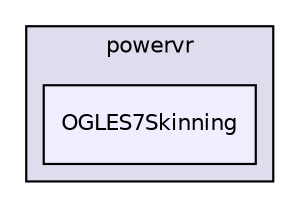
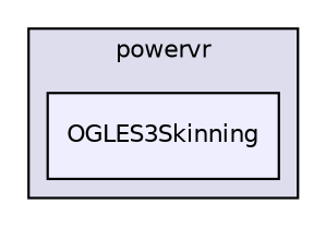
  digraph {
    compound=true
    rankdir=LR
-   n1 [fillcolor="#eeeeff" fontname=Helvetica fontsize=10 label=OGLES7Skinning pencolor=black shape=box style=filled]
+   n1 [fillcolor="#eeeeff" fontname=Helvetica fontsize=10 label=OGLES3Skinning pencolor=black shape=box style=filled]
    subgraph cluster_1 {
      bgcolor="#ddddee"
      fontname=Helvetica
      fontsize=10
      label=powervr
      pencolor=black
      n1
    }
  }
